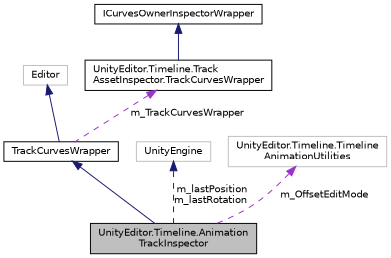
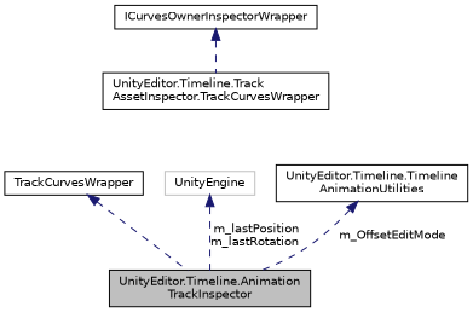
  digraph {
    node [color=black fillcolor=white fontname=Helvetica fontsize=10 shape=record style=filled]
    edge [color=midnightblue dir=back fontname=Helvetica fontsize=10 labelfontname=Helvetica labelfontsize=10 style=solid]
    n1 [fillcolor=grey75 fontcolor=black height=0.2 label="UnityEditor.Timeline.Animation\lTrackInspector" width=0.4]
    n2 [height=0.2 label=TrackCurvesWrapper width=0.4]
-   n3 [color=grey75 height=0.2 label=Editor width=0.4]
    n4 [height=0.2 label="UnityEditor.Timeline.Track\lAssetInspector.TrackCurvesWrapper" width=0.4]
    n5 [height=0.2 label=ICurvesOwnerInspectorWrapper width=0.4]
    n6 [color=grey75 height=0.2 label=UnityEngine width=0.4]
-   n7 [color=grey75 height=0.2 label="UnityEditor.Timeline.Timeline\lAnimationUtilities" width=0.4]
-   n2 -> n1
-   n3 -> n2
-   n4 -> n2 [color=darkorchid3 label=" m_TrackCurvesWrapper" style=dashed]
-   n5 -> n4
+   n7 [height=0.2 label="UnityEditor.Timeline.Timeline\lAnimationUtilities" width=0.4]
+   n2 -> n1 [style=dashed]
+   n5 -> n4 [style=dashed]
    n6 -> n1 [label=" m_lastPosition\nm_lastRotation" style=dashed]
-   n7 -> n1 [color=darkorchid3 label=" m_OffsetEditMode" style=dashed]
+   n7 -> n1 [label=" m_OffsetEditMode" style=dashed]
  }
